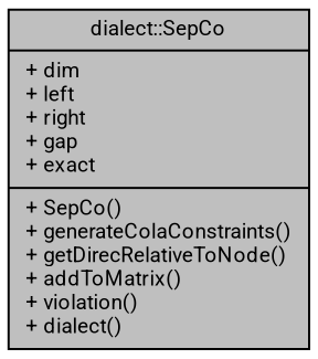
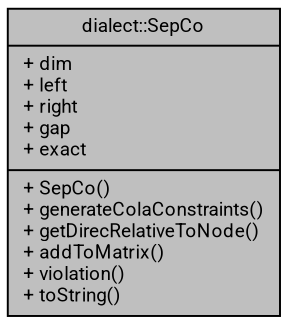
  digraph {
    fontname=Roboto
-   n1 [color=black fillcolor=grey75 fontcolor=black fontname=Roboto fontsize=10 height=0.2 label="{dialect::SepCo\n|+ dim\l+ left\l+ right\l+ gap\l+ exact\l|+ SepCo()\l+ generateColaConstraints()\l+ getDirecRelativeToNode()\l+ addToMatrix()\l+ violation()\l+ dialect()\l}" shape=record style=filled width=0.4]
+   n1 [color=black fillcolor=grey75 fontcolor=black fontname=Roboto fontsize=10 height=0.2 label="{dialect::SepCo\n|+ dim\l+ left\l+ right\l+ gap\l+ exact\l|+ SepCo()\l+ generateColaConstraints()\l+ getDirecRelativeToNode()\l+ addToMatrix()\l+ violation()\l+ toString()\l}" shape=record style=filled width=0.4]
  }
